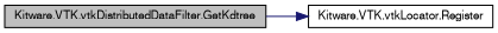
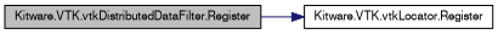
  digraph {
    rankdir=LR
    node [color=black fontname=FreeSans fontsize=10 shape=record]
-   n1 [fillcolor=grey75 fontcolor=black height=0.2 label="Kitware.VTK.vtkDistributedDataFilter.GetKdtree" style=filled width=0.4]
+   n1 [fillcolor=grey75 fontcolor=black height=0.2 label="Kitware.VTK.vtkDistributedDataFilter.Register" style=filled width=0.4]
    n2 [height=0.2 label="Kitware.VTK.vtkLocator.Register" width=0.4]
    n1 -> n2 [color=midnightblue fontname=FreeSans fontsize=10 labelfontname=FreeSans labelfontsize=10 style=solid]
  }
